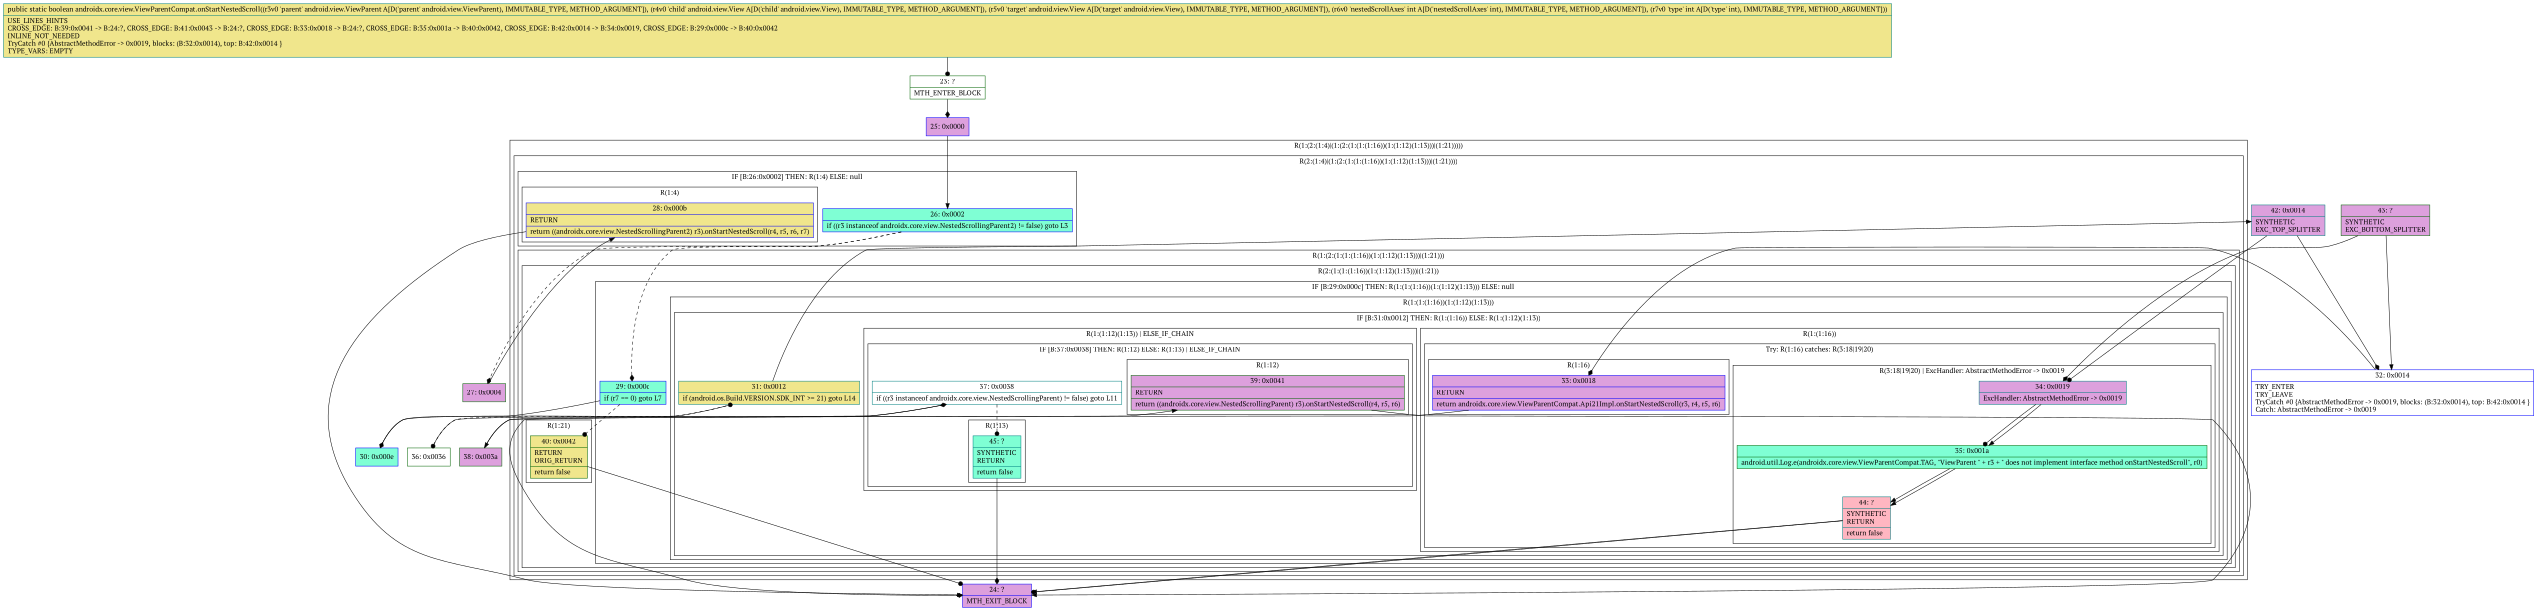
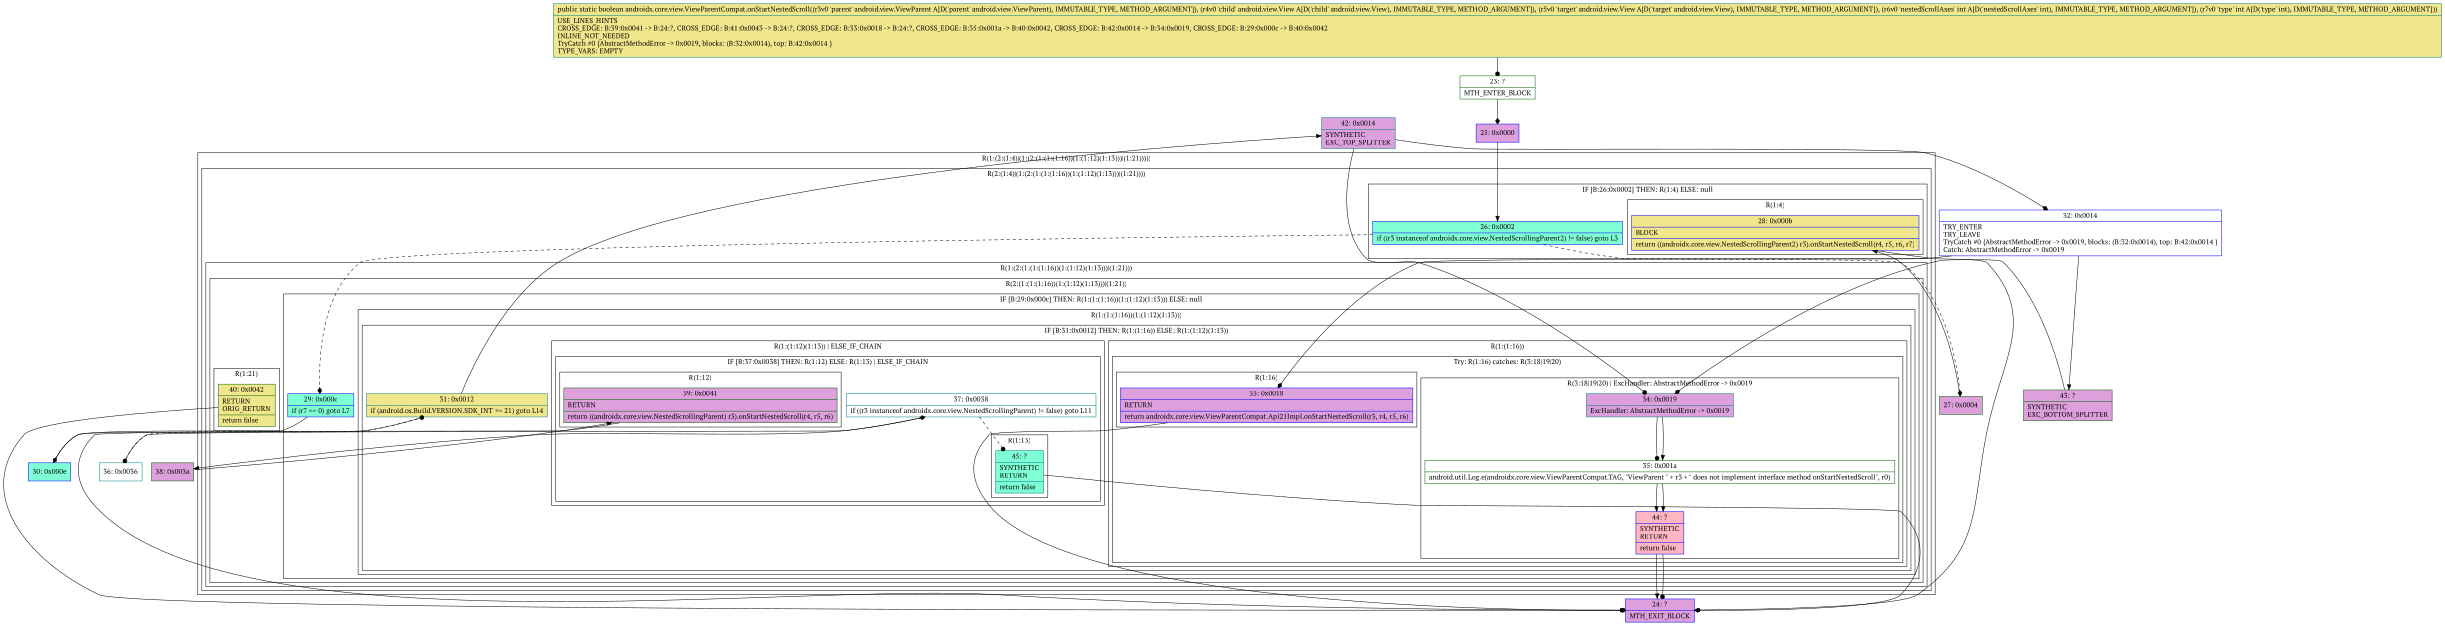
  digraph {
    fontname="PT Serif"
    node [color=blue fillcolor=plum fontname="PT Serif" shape=record style=filled]
    edge [arrowhead=normal fontname="PT Serif"]
-   n1 [fillcolor=khaki label="{28\:\ 0x000b|RETURN\l|return ((androidx.core.view.NestedScrollingParent2) r3).onStartNestedScroll(r4, r5, r6, r7)\l}"]
+   n1 [fillcolor=khaki label="{28\:\ 0x000b|BLOCK\l|return ((androidx.core.view.NestedScrollingParent2) r3).onStartNestedScroll(r4, r5, r6, r7)\l}"]
    n2 [fillcolor=aquamarine label="{26\:\ 0x0002|if ((r3 instanceof androidx.core.view.NestedScrollingParent2) != false) goto L3\l}"]
    n3 [label="{33\:\ 0x0018|RETURN\l|return androidx.core.view.ViewParentCompat.Api21Impl.onStartNestedScroll(r3, r4, r5, r6)\l}"]
    n4 [color=teal label="{34\:\ 0x0019|ExcHandler: AbstractMethodError \-\> 0x0019\l}"]
-   n5 [color=darkgreen fillcolor=aquamarine label="{35\:\ 0x001a|android.util.Log.e(androidx.core.view.ViewParentCompat.TAG, \"ViewParent \" + r3 + \" does not implement interface method onStartNestedScroll\", r0)\l}"]
-   n6 [color=teal fillcolor=lightpink label="{44\:\ ?|SYNTHETIC\lRETURN\l|return false\l}"]
+   n5 [color=darkgreen fillcolor=white label="{35\:\ 0x001a|android.util.Log.e(androidx.core.view.ViewParentCompat.TAG, \"ViewParent \" + r3 + \" does not implement interface method onStartNestedScroll\", r0)\l}"]
+   n6 [fillcolor=lightpink label="{44\:\ ?|SYNTHETIC\lRETURN\l|return false\l}"]
    n7 [color=darkgreen label="{39\:\ 0x0041|RETURN\l|return ((androidx.core.view.NestedScrollingParent) r3).onStartNestedScroll(r4, r5, r6)\l}"]
    n8 [color=teal fillcolor=aquamarine label="{45\:\ ?|SYNTHETIC\lRETURN\l|return false\l}"]
    n9 [color=teal fillcolor=white label="{37\:\ 0x0038|if ((r3 instanceof androidx.core.view.NestedScrollingParent) != false) goto L11\l}"]
    n10 [color=teal fillcolor=khaki label="{31\:\ 0x0012|if (android.os.Build.VERSION.SDK_INT \>= 21) goto L14\l}"]
    n11 [fillcolor=aquamarine label="{29\:\ 0x000c|if (r7 == 0) goto L7\l}"]
    n12 [color=darkgreen fillcolor=khaki label="{40\:\ 0x0042|RETURN\lORIG_RETURN\l|return false\l}"]
    n13 [label="{24\:\ ?|MTH_EXIT_BLOCK\l}"]
    n14 [color=darkgreen label="{27\:\ 0x0004}"]
    n15 [color=darkgreen label="{38\:\ 0x003a}"]
-   n16 [color=darkgreen fillcolor=white label="{36\:\ 0x0036}"]
+   n16 [color=teal fillcolor=white label="{36\:\ 0x0036}"]
    n17 [color=teal label="{42\:\ 0x0014|SYNTHETIC\lEXC_TOP_SPLITTER\l}"]
    n18 [fillcolor=aquamarine label="{30\:\ 0x000e}"]
    n19 [fillcolor=white label="{32\:\ 0x0014|TRY_ENTER\lTRY_LEAVE\lTryCatch #0 \{AbstractMethodError \-\> 0x0019, blocks: (B:32:0x0014), top: B:42:0x0014 \}\lCatch: AbstractMethodError \-\> 0x0019\l}"]
    n20 [color=darkgreen fillcolor=white label="{23\:\ ?|MTH_ENTER_BLOCK\l}"]
    n21 [label="{25\:\ 0x0000}"]
    n22 [color=darkgreen label="{43\:\ ?|SYNTHETIC\lEXC_BOTTOM_SPLITTER\l}"]
    n23 [color=teal fillcolor=khaki label="{public static boolean androidx.core.view.ViewParentCompat.onStartNestedScroll((r3v0 'parent' android.view.ViewParent A[D('parent' android.view.ViewParent), IMMUTABLE_TYPE, METHOD_ARGUMENT]), (r4v0 'child' android.view.View A[D('child' android.view.View), IMMUTABLE_TYPE, METHOD_ARGUMENT]), (r5v0 'target' android.view.View A[D('target' android.view.View), IMMUTABLE_TYPE, METHOD_ARGUMENT]), (r6v0 'nestedScrollAxes' int A[D('nestedScrollAxes' int), IMMUTABLE_TYPE, METHOD_ARGUMENT]), (r7v0 'type' int A[D('type' int), IMMUTABLE_TYPE, METHOD_ARGUMENT]))  | USE_LINES_HINTS\lCROSS_EDGE: B:39:0x0041 \-\> B:24:?, CROSS_EDGE: B:41:0x0043 \-\> B:24:?, CROSS_EDGE: B:33:0x0018 \-\> B:24:?, CROSS_EDGE: B:35:0x001a \-\> B:40:0x0042, CROSS_EDGE: B:42:0x0014 \-\> B:34:0x0019, CROSS_EDGE: B:29:0x000c \-\> B:40:0x0042\lINLINE_NOT_NEEDED\lTryCatch #0 \{AbstractMethodError \-\> 0x0019, blocks: (B:32:0x0014), top: B:42:0x0014 \}\lTYPE_VARS: EMPTY\l}"]
    subgraph cluster_1 {
      label="R(1:(2:(1:4)|(1:(2:(1:(1:(1:16))(1:(1:12)(1:13)))|(1:21)))))"
      subgraph cluster_2 {
        label="R(2:(1:4)|(1:(2:(1:(1:(1:16))(1:(1:12)(1:13)))|(1:21))))"
        subgraph cluster_3 {
          label="IF [B:26:0x0002] THEN: R(1:4) ELSE: null"
          n2
          subgraph cluster_4 {
            label="R(1:4)"
            n1
          }
        }
        subgraph cluster_5 {
          label="R(1:(2:(1:(1:(1:16))(1:(1:12)(1:13)))|(1:21)))"
          subgraph cluster_6 {
            label="R(2:(1:(1:(1:16))(1:(1:12)(1:13)))|(1:21))"
            subgraph cluster_7 {
              label="IF [B:29:0x000c] THEN: R(1:(1:(1:16))(1:(1:12)(1:13))) ELSE: null"
              n11
              subgraph cluster_8 {
                label="R(1:(1:(1:16))(1:(1:12)(1:13)))"
                subgraph cluster_9 {
                  label="IF [B:31:0x0012] THEN: R(1:(1:16)) ELSE: R(1:(1:12)(1:13))"
                  n10
                  subgraph cluster_10 {
                    label="R(1:(1:16))"
                    subgraph cluster_11 {
                      label="Try: R(1:16) catches: R(3:18|19|20)"
                      subgraph cluster_12 {
                        label="R(1:16)"
                        n3
                      }
                      subgraph cluster_13 {
                        label="R(3:18|19|20) | ExcHandler: AbstractMethodError \-\> 0x0019\l"
                        n4
                        n5
                        n6
                      }
                    }
                  }
                  subgraph cluster_14 {
                    label="R(1:(1:12)(1:13)) | ELSE_IF_CHAIN\l"
                    subgraph cluster_15 {
                      label="IF [B:37:0x0038] THEN: R(1:12) ELSE: R(1:13) | ELSE_IF_CHAIN\l"
                      n9
                      subgraph cluster_16 {
                        label="R(1:12)"
                        n7
                      }
                      subgraph cluster_17 {
                        label="R(1:13)"
                        n8
                      }
                    }
                  }
                }
              }
            }
            subgraph cluster_18 {
              label="R(1:21)"
              n12
            }
          }
        }
      }
    }
    subgraph cluster_19 {
      label="R(3:18|19|20) | ExcHandler: AbstractMethodError \-\> 0x0019\l"
    }
    n1 -> n13
    n2 -> n11 [arrowhead=diamond style=dashed]
    n2 -> n14 [arrowhead=diamond style=dashed]
    n3 -> n13 [arrowhead=diamond]
    n4 -> n5 [arrowhead=dot]
    n4 -> n5
    n5 -> n6
    n5 -> n6
    n6 -> n13
    n6 -> n13 [arrowhead=dot]
    n7 -> n13
    n8 -> n13 [arrowhead=diamond]
    n9 -> n8 [arrowhead=dot style=dashed]
    n9 -> n15
    n10 -> n16 [arrowhead=dot style=dashed]
    n10 -> n17
-   n11 -> n12 [arrowhead=dot style=dashed]
    n11 -> n18 [arrowhead=diamond]
    n12 -> n13 [arrowhead=dot]
    n14 -> n1
    n15 -> n7
    n16 -> n9 [arrowhead=diamond]
    n17 -> n4 [arrowhead=dot]
    n17 -> n19 [arrowhead=diamond]
    n18 -> n10 [arrowhead=dot]
    n19 -> n3 [arrowhead=diamond]
-   n22 -> n19
+   n19 -> n22
    n20 -> n21 [arrowhead=diamond]
    n21 -> n2
    n22 -> n4 [arrowhead=diamond]
    n23 -> n20 [arrowhead=dot]
  }
